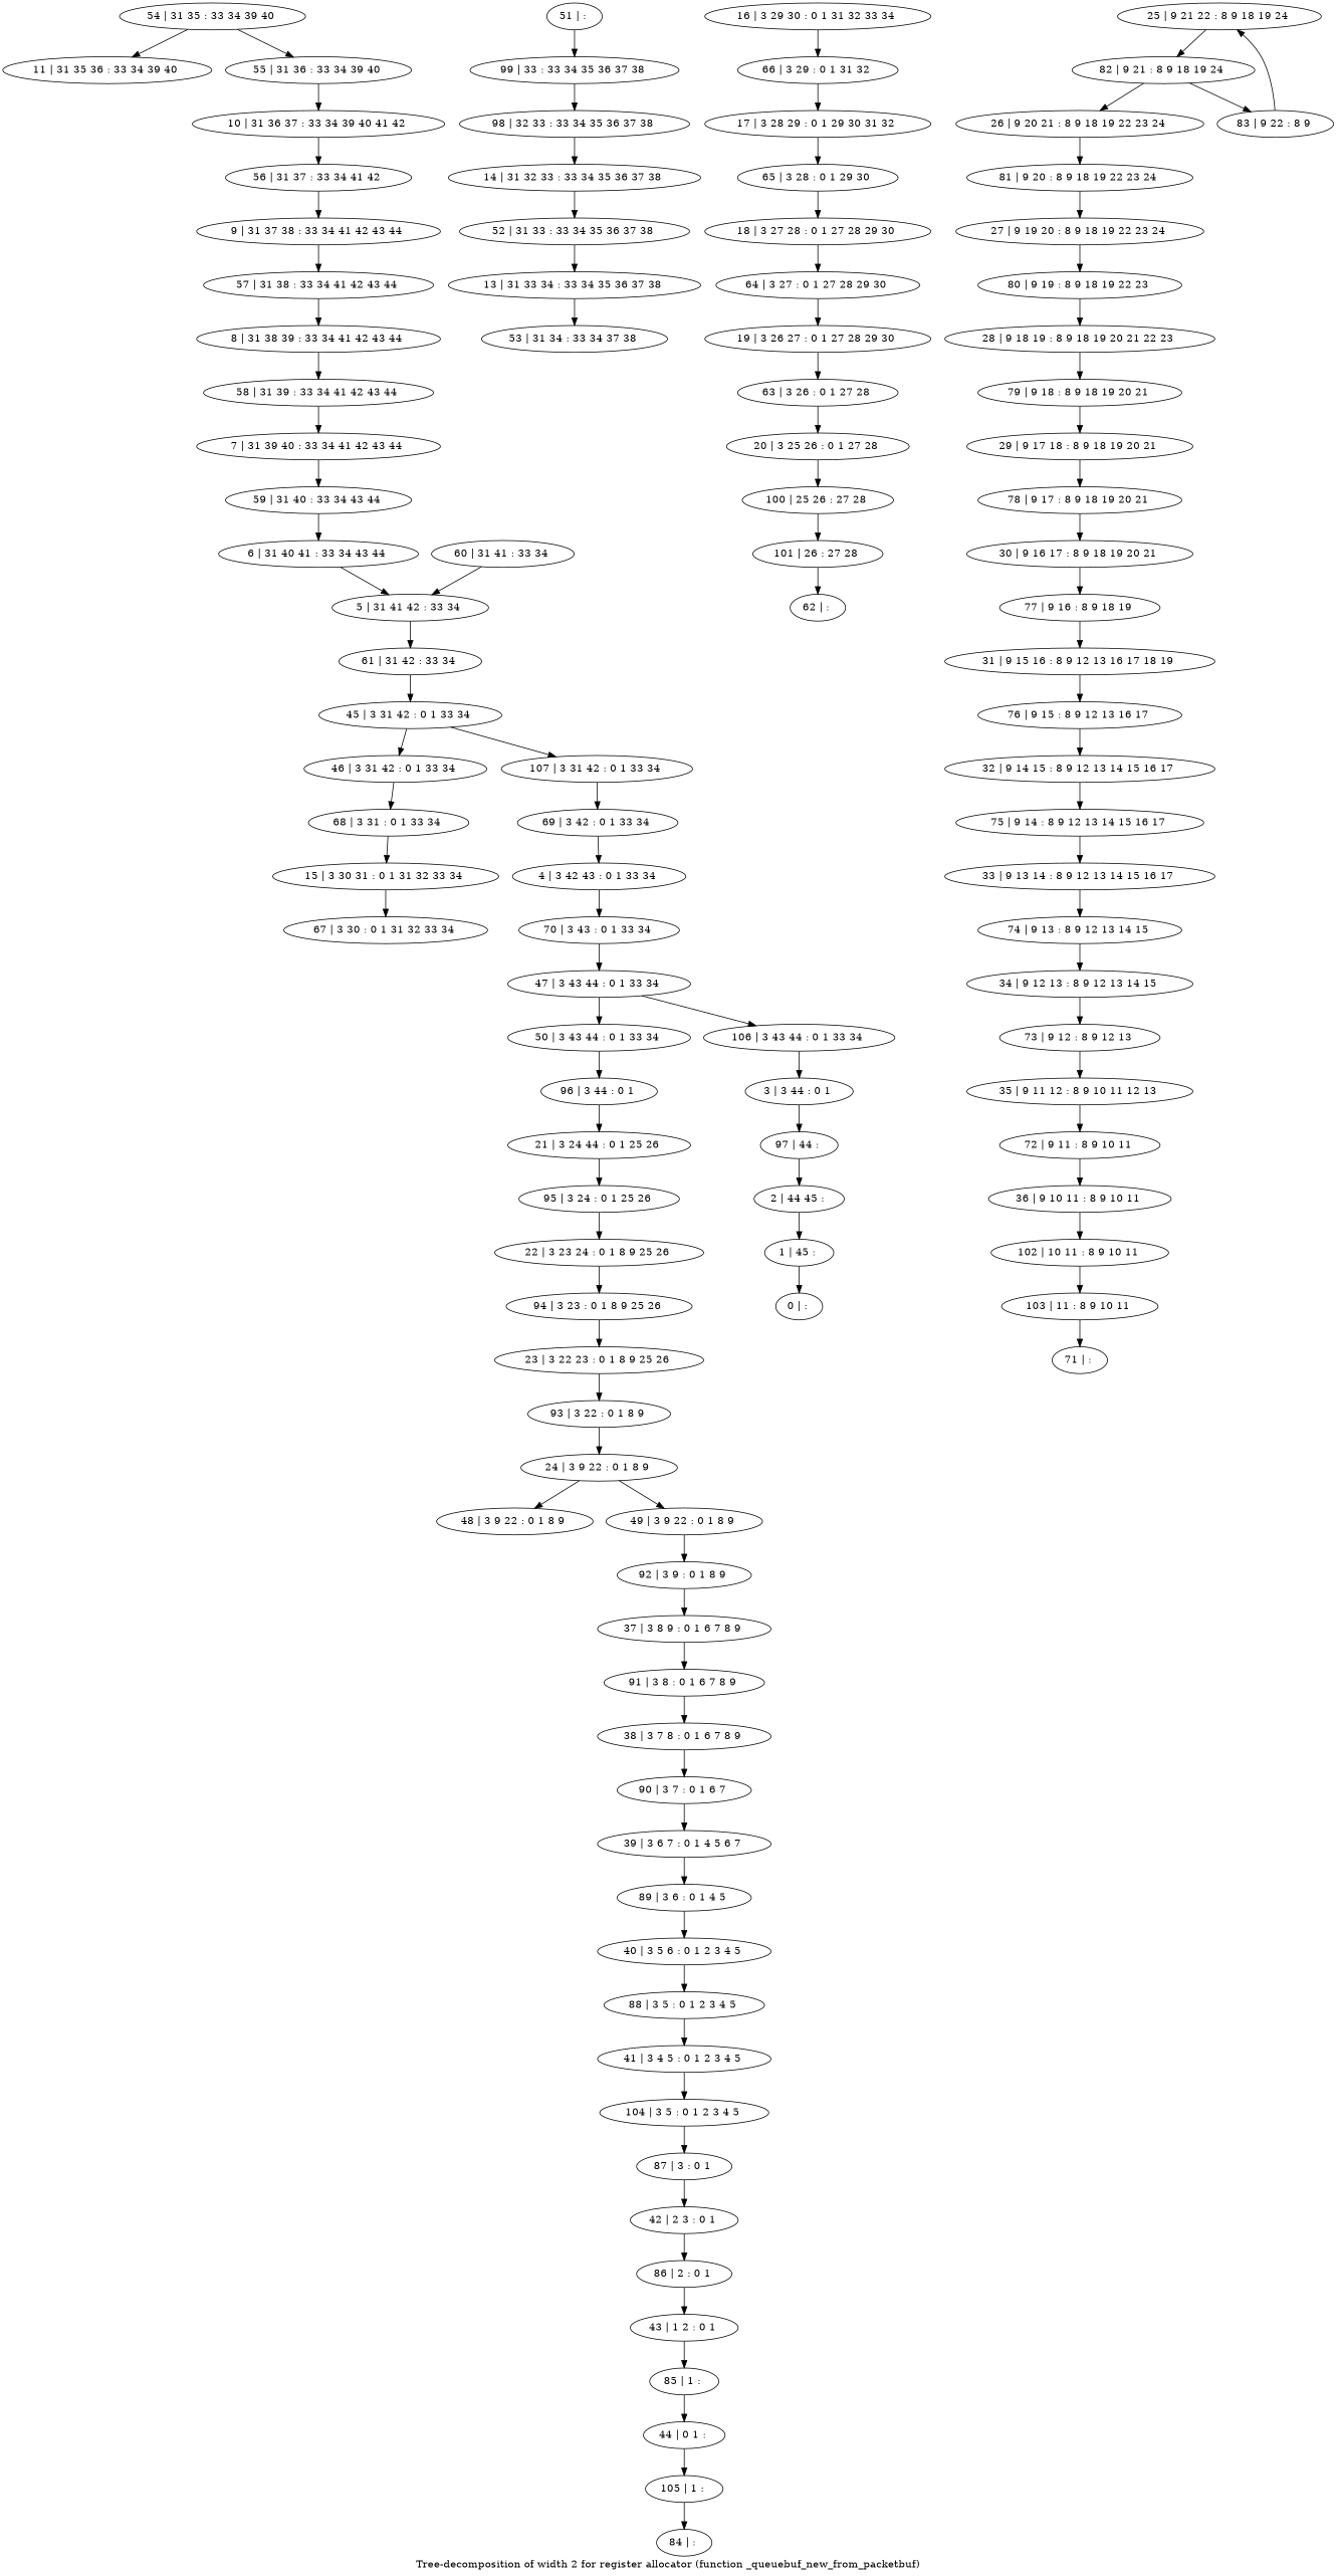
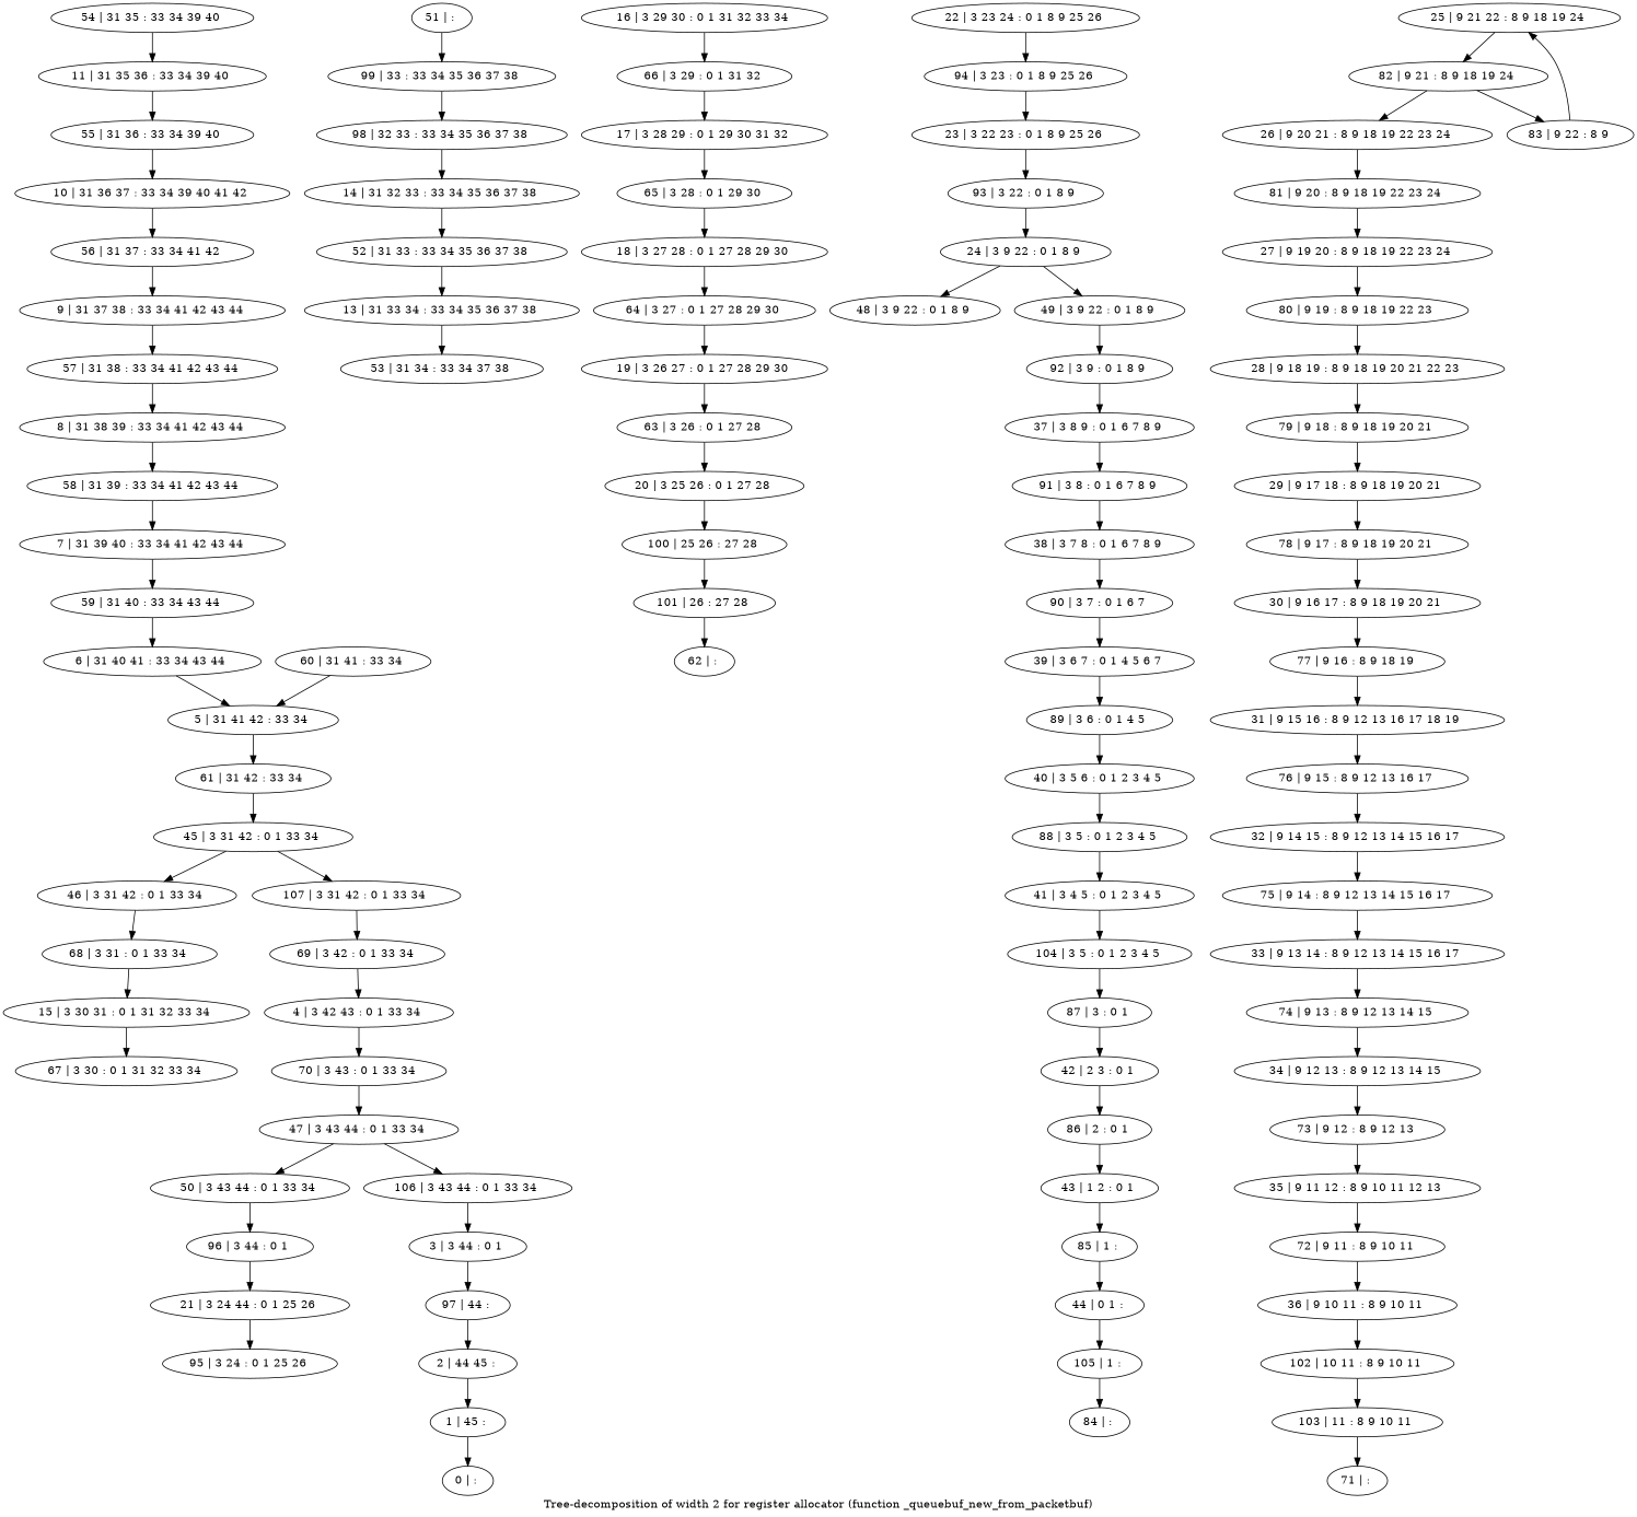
  digraph {
    label="Tree-decomposition of width 2 for register allocator (function _queuebuf_new_from_packetbuf)"
    n1 [label="0 | : "]
    n2 [label="1 | 45 : "]
    n3 [label="2 | 44 45 : "]
    n4 [label="3 | 3 44 : 0 1 "]
    n5 [label="97 | 44 : "]
    n6 [label="4 | 3 42 43 : 0 1 33 34 "]
    n7 [label="70 | 3 43 : 0 1 33 34 "]
    n8 [label="47 | 3 43 44 : 0 1 33 34 "]
    n9 [label="5 | 31 41 42 : 33 34 "]
    n10 [label="61 | 31 42 : 33 34 "]
    n11 [label="45 | 3 31 42 : 0 1 33 34 "]
    n12 [label="6 | 31 40 41 : 33 34 43 44 "]
    n13 [label="60 | 31 41 : 33 34 "]
    n14 [label="7 | 31 39 40 : 33 34 41 42 43 44 "]
    n15 [label="59 | 31 40 : 33 34 43 44 "]
    n16 [label="8 | 31 38 39 : 33 34 41 42 43 44 "]
    n17 [label="58 | 31 39 : 33 34 41 42 43 44 "]
    n18 [label="9 | 31 37 38 : 33 34 41 42 43 44 "]
    n19 [label="57 | 31 38 : 33 34 41 42 43 44 "]
    n20 [label="10 | 31 36 37 : 33 34 39 40 41 42 "]
    n21 [label="56 | 31 37 : 33 34 41 42 "]
    n22 [label="11 | 31 35 36 : 33 34 39 40 "]
    n23 [label="55 | 31 36 : 33 34 39 40 "]
    n24 [label="54 | 31 35 : 33 34 39 40 "]
    n25 [label="13 | 31 33 34 : 33 34 35 36 37 38 "]
    n26 [label="53 | 31 34 : 33 34 37 38 "]
    n27 [label="14 | 31 32 33 : 33 34 35 36 37 38 "]
    n28 [label="52 | 31 33 : 33 34 35 36 37 38 "]
    n29 [label="15 | 3 30 31 : 0 1 31 32 33 34 "]
    n30 [label="67 | 3 30 : 0 1 31 32 33 34 "]
    n31 [label="16 | 3 29 30 : 0 1 31 32 33 34 "]
    n32 [label="66 | 3 29 : 0 1 31 32 "]
    n33 [label="17 | 3 28 29 : 0 1 29 30 31 32 "]
    n34 [label="65 | 3 28 : 0 1 29 30 "]
    n35 [label="18 | 3 27 28 : 0 1 27 28 29 30 "]
    n36 [label="64 | 3 27 : 0 1 27 28 29 30 "]
    n37 [label="19 | 3 26 27 : 0 1 27 28 29 30 "]
    n38 [label="63 | 3 26 : 0 1 27 28 "]
    n39 [label="20 | 3 25 26 : 0 1 27 28 "]
    n40 [label="100 | 25 26 : 27 28 "]
    n41 [label="101 | 26 : 27 28 "]
    n42 [label="21 | 3 24 44 : 0 1 25 26 "]
    n43 [label="95 | 3 24 : 0 1 25 26 "]
    n44 [label="22 | 3 23 24 : 0 1 8 9 25 26 "]
    n45 [label="94 | 3 23 : 0 1 8 9 25 26 "]
    n46 [label="23 | 3 22 23 : 0 1 8 9 25 26 "]
    n47 [label="93 | 3 22 : 0 1 8 9 "]
    n48 [label="24 | 3 9 22 : 0 1 8 9 "]
    n49 [label="48 | 3 9 22 : 0 1 8 9 "]
    n50 [label="49 | 3 9 22 : 0 1 8 9 "]
    n51 [label="92 | 3 9 : 0 1 8 9 "]
    n52 [label="25 | 9 21 22 : 8 9 18 19 24 "]
    n53 [label="82 | 9 21 : 8 9 18 19 24 "]
    n54 [label="26 | 9 20 21 : 8 9 18 19 22 23 24 "]
    n55 [label="83 | 9 22 : 8 9 "]
    n56 [label="81 | 9 20 : 8 9 18 19 22 23 24 "]
    n57 [label="27 | 9 19 20 : 8 9 18 19 22 23 24 "]
    n58 [label="80 | 9 19 : 8 9 18 19 22 23 "]
    n59 [label="28 | 9 18 19 : 8 9 18 19 20 21 22 23 "]
    n60 [label="79 | 9 18 : 8 9 18 19 20 21 "]
    n61 [label="29 | 9 17 18 : 8 9 18 19 20 21 "]
    n62 [label="78 | 9 17 : 8 9 18 19 20 21 "]
    n63 [label="30 | 9 16 17 : 8 9 18 19 20 21 "]
    n64 [label="77 | 9 16 : 8 9 18 19 "]
    n65 [label="31 | 9 15 16 : 8 9 12 13 16 17 18 19 "]
    n66 [label="76 | 9 15 : 8 9 12 13 16 17 "]
    n67 [label="32 | 9 14 15 : 8 9 12 13 14 15 16 17 "]
    n68 [label="75 | 9 14 : 8 9 12 13 14 15 16 17 "]
    n69 [label="33 | 9 13 14 : 8 9 12 13 14 15 16 17 "]
    n70 [label="74 | 9 13 : 8 9 12 13 14 15 "]
    n71 [label="34 | 9 12 13 : 8 9 12 13 14 15 "]
    n72 [label="73 | 9 12 : 8 9 12 13 "]
    n73 [label="35 | 9 11 12 : 8 9 10 11 12 13 "]
    n74 [label="72 | 9 11 : 8 9 10 11 "]
    n75 [label="36 | 9 10 11 : 8 9 10 11 "]
    n76 [label="102 | 10 11 : 8 9 10 11 "]
    n77 [label="103 | 11 : 8 9 10 11 "]
    n78 [label="37 | 3 8 9 : 0 1 6 7 8 9 "]
    n79 [label="91 | 3 8 : 0 1 6 7 8 9 "]
    n80 [label="38 | 3 7 8 : 0 1 6 7 8 9 "]
    n81 [label="90 | 3 7 : 0 1 6 7 "]
    n82 [label="39 | 3 6 7 : 0 1 4 5 6 7 "]
    n83 [label="89 | 3 6 : 0 1 4 5 "]
    n84 [label="40 | 3 5 6 : 0 1 2 3 4 5 "]
    n85 [label="88 | 3 5 : 0 1 2 3 4 5 "]
    n86 [label="41 | 3 4 5 : 0 1 2 3 4 5 "]
    n87 [label="104 | 3 5 : 0 1 2 3 4 5 "]
    n88 [label="87 | 3 : 0 1 "]
    n89 [label="42 | 2 3 : 0 1 "]
    n90 [label="86 | 2 : 0 1 "]
    n91 [label="43 | 1 2 : 0 1 "]
    n92 [label="85 | 1 : "]
    n93 [label="44 | 0 1 : "]
    n94 [label="105 | 1 : "]
    n95 [label="84 | : "]
    n96 [label="46 | 3 31 42 : 0 1 33 34 "]
    n97 [label="107 | 3 31 42 : 0 1 33 34 "]
    n98 [label="68 | 3 31 : 0 1 33 34 "]
    n99 [label="69 | 3 42 : 0 1 33 34 "]
    n100 [label="50 | 3 43 44 : 0 1 33 34 "]
    n101 [label="106 | 3 43 44 : 0 1 33 34 "]
    n102 [label="96 | 3 44 : 0 1 "]
    n103 [label="51 | : "]
    n104 [label="99 | 33 : 33 34 35 36 37 38 "]
    n105 [label="98 | 32 33 : 33 34 35 36 37 38 "]
    n106 [label="62 | : "]
    n107 [label="71 | : "]
    n2 -> n1
    n3 -> n2
    n4 -> n5
    n5 -> n3
    n6 -> n7
    n7 -> n8
    n8 -> n100
    n8 -> n101
    n9 -> n10
    n10 -> n11
    n11 -> n96
    n11 -> n97
    n12 -> n9
    n13 -> n9
    n14 -> n15
    n15 -> n12
    n16 -> n17
    n17 -> n14
    n18 -> n19
    n19 -> n16
    n20 -> n21
    n21 -> n18
-   n24 -> n23
+   n22 -> n23
    n23 -> n20
    n24 -> n22
    n25 -> n26
    n27 -> n28
    n28 -> n25
    n29 -> n30
    n31 -> n32
    n32 -> n33
    n33 -> n34
    n34 -> n35
    n35 -> n36
    n36 -> n37
    n37 -> n38
    n38 -> n39
    n39 -> n40
    n40 -> n41
    n41 -> n106
    n42 -> n43
-   n43 -> n44
    n44 -> n45
    n45 -> n46
    n46 -> n47
    n47 -> n48
    n48 -> n49
    n48 -> n50
    n50 -> n51
    n51 -> n78
    n52 -> n53
    n53 -> n54
    n53 -> n55
    n54 -> n56
    n55 -> n52
    n56 -> n57
    n57 -> n58
    n58 -> n59
    n59 -> n60
    n60 -> n61
    n61 -> n62
    n62 -> n63
    n63 -> n64
    n64 -> n65
    n65 -> n66
    n66 -> n67
    n67 -> n68
    n68 -> n69
    n69 -> n70
    n70 -> n71
    n71 -> n72
    n72 -> n73
    n73 -> n74
    n74 -> n75
    n75 -> n76
    n76 -> n77
    n77 -> n107
    n78 -> n79
    n79 -> n80
    n80 -> n81
    n81 -> n82
    n82 -> n83
    n83 -> n84
    n84 -> n85
    n85 -> n86
    n86 -> n87
    n87 -> n88
    n88 -> n89
    n89 -> n90
    n90 -> n91
    n91 -> n92
    n92 -> n93
    n93 -> n94
    n94 -> n95
    n96 -> n98
    n97 -> n99
    n98 -> n29
    n99 -> n6
    n100 -> n102
    n101 -> n4
    n102 -> n42
    n103 -> n104
    n104 -> n105
    n105 -> n27
  }
